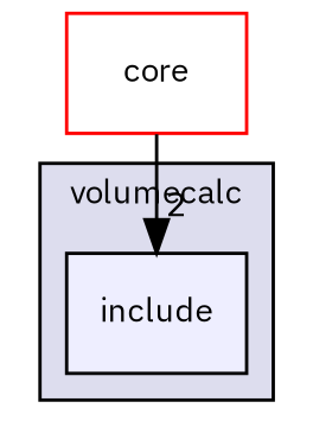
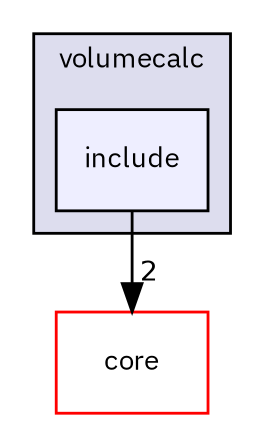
  digraph {
    compound=true
    fontname="IBM Plex Sans"
    node [fontname="IBM Plex Sans" fontsize=10 shape=box style=filled]
    n1 [fillcolor="#eeeeff" label=include pencolor=black]
    n2 [color=red fillcolor=white label=core]
    subgraph cluster_1 {
      bgcolor="#ddddee"
      fontsize=10
      label=volumecalc
      pencolor=black
      n1
    }
-   n2 -> n1 [headlabel=2 labeldistance=1.5 labelfontname=Helvetica labelfontsize=10 fontname="IBM Plex Sans"]
+   n1 -> n2 [headlabel=2 labeldistance=1.5 labelfontname=Helvetica labelfontsize=10 fontname="IBM Plex Sans"]
  }
